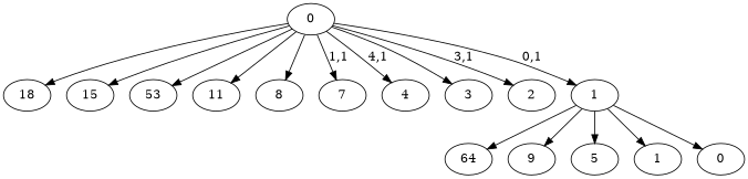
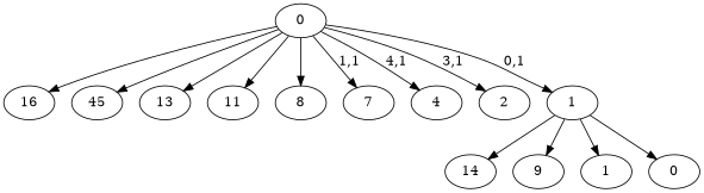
  digraph {
-   n1 [label=18]
-   n2 [label=15]
-   n3 [label=64]
-   n4 [label=53]
+   n1 [label=16]
+   n2 [label=45]
+   n3 [label=14]
+   n4 [label=13]
    n5 [label=11]
    n6 [label=9]
    n7 [label=8]
    n8 [label=7]
-   n9 [label=5]
    n10 [label=4]
-   n11 [label=3]
    n12 [label=2]
    n13 [label=1]
    n14 [label=0]
    1
    0
    1 -> n3
    1 -> n6
-   1 -> n9
    1 -> n13
    1 -> n14
    0 -> n1
    0 -> n2
    0 -> n4
    0 -> n5
    0 -> n7
    0 -> n8 [label="1,1"]
    0 -> n10 [label="4,1"]
-   0 -> n11
    0 -> n12 [label="3,1"]
    0 -> 1 [label="0,1"]
  }
